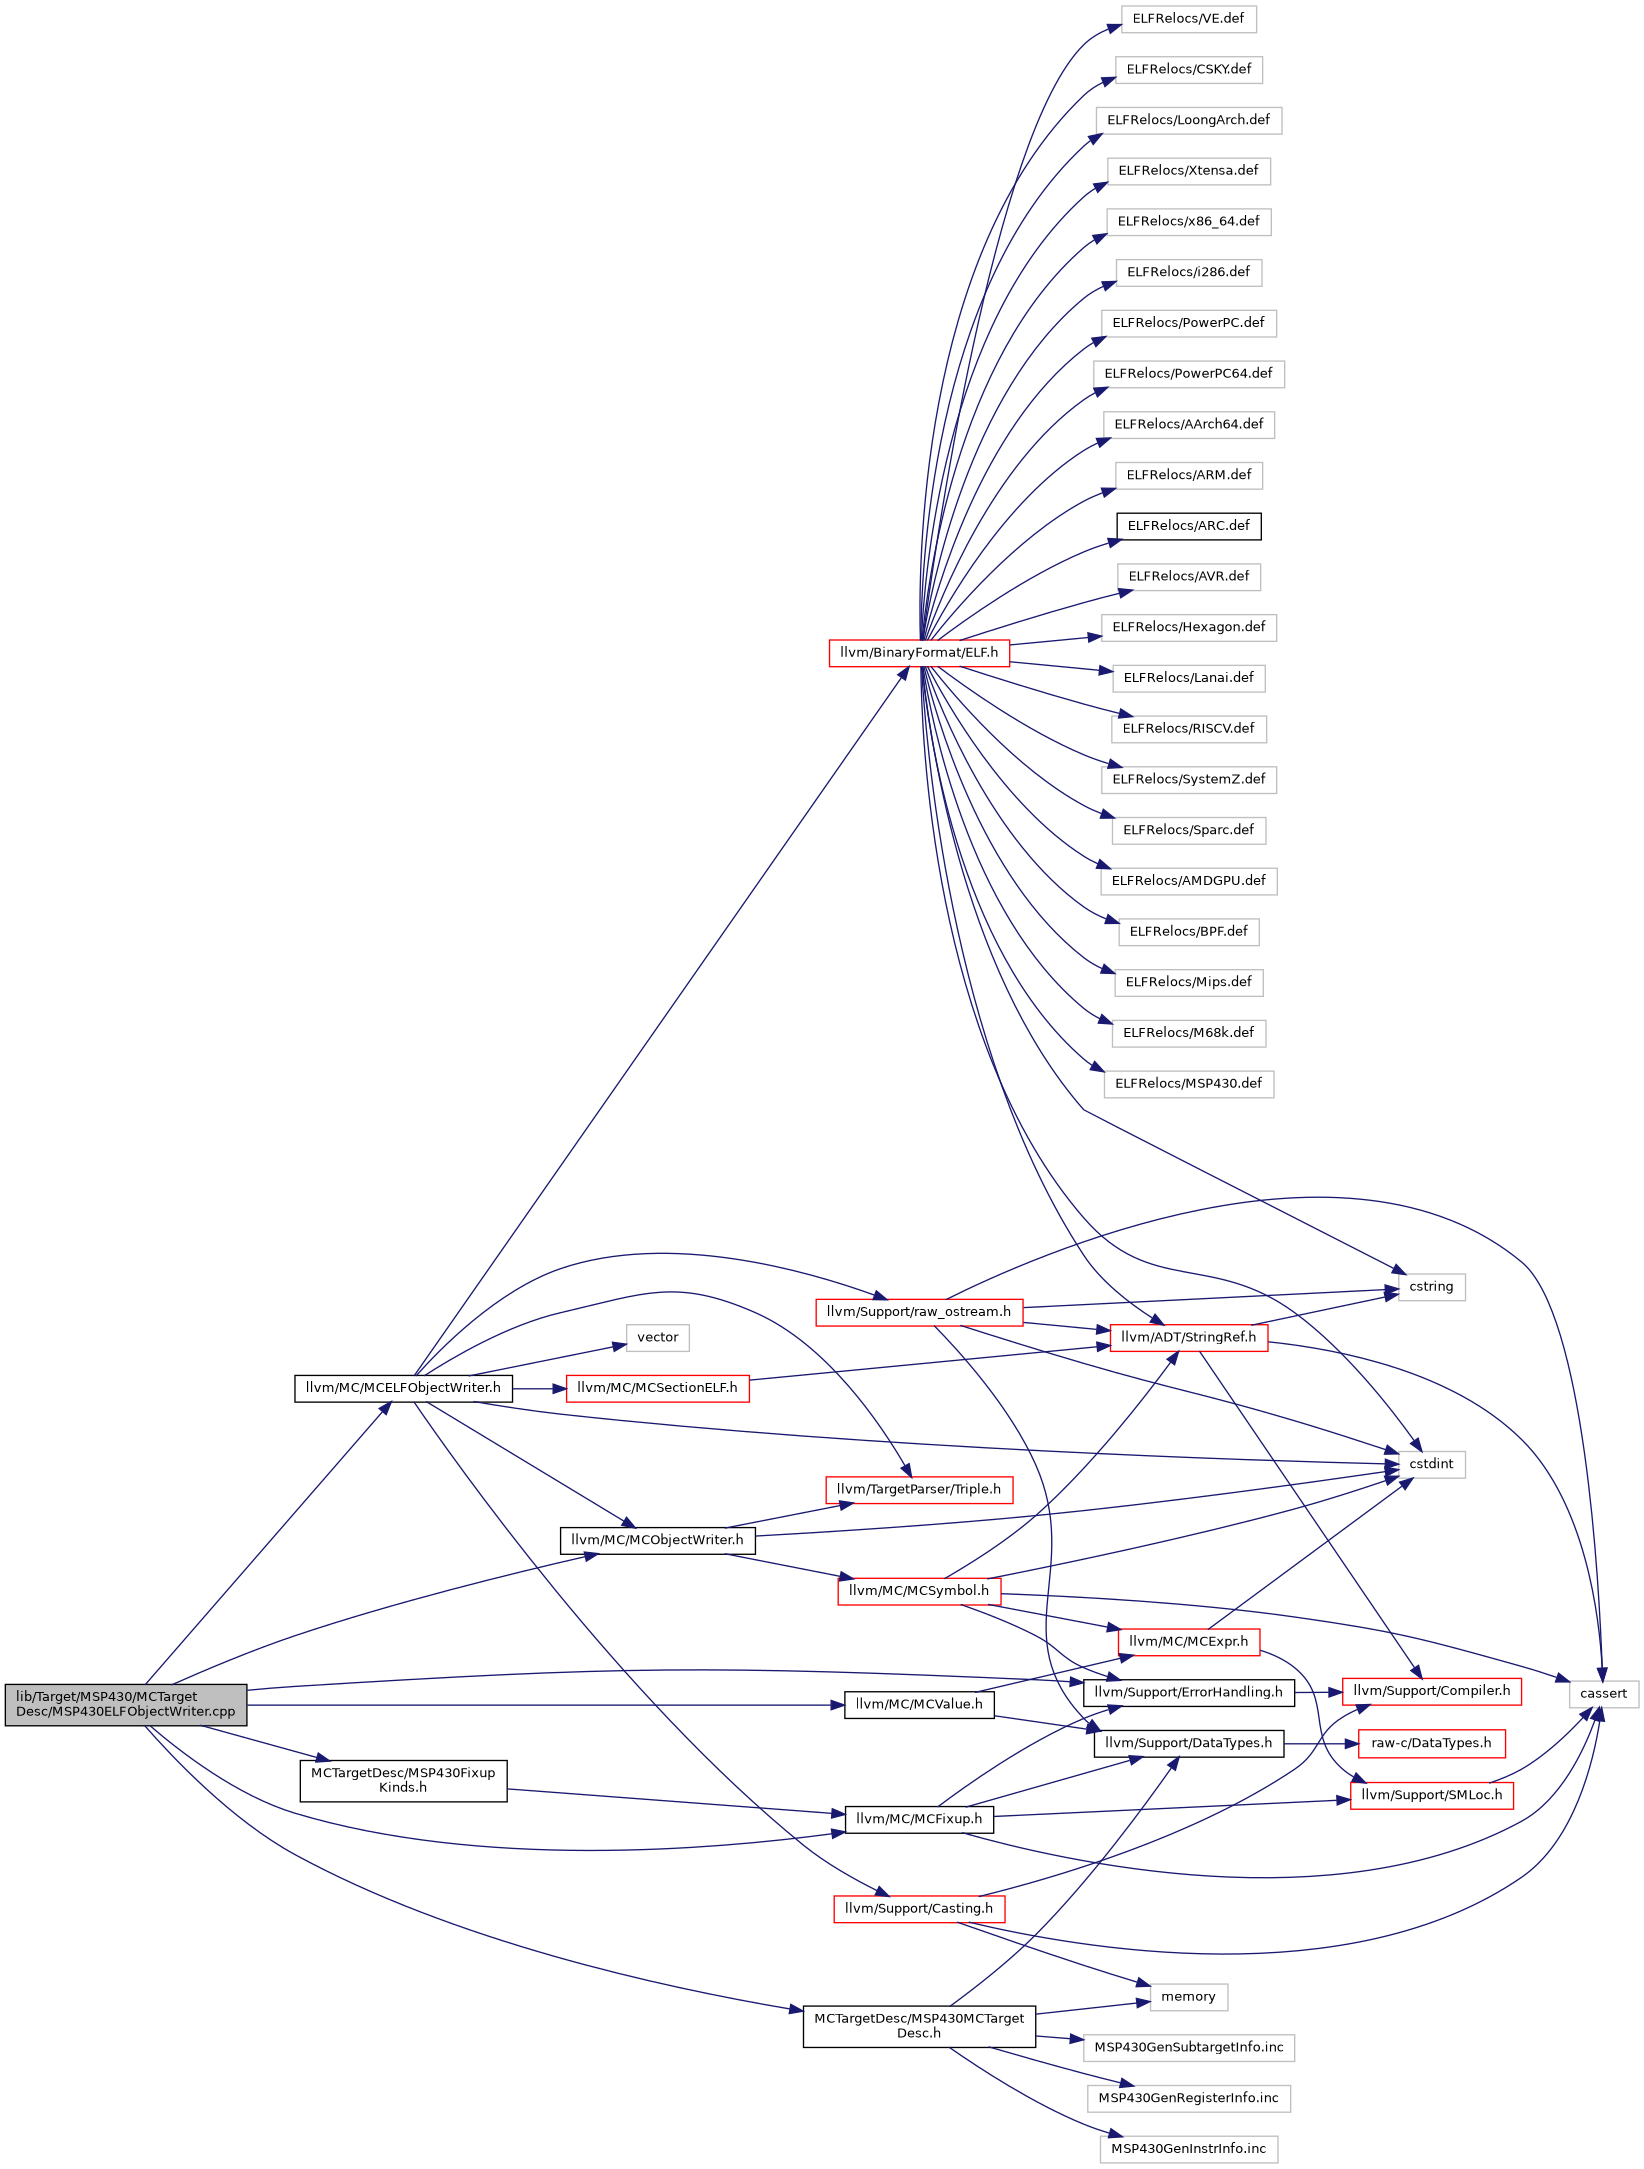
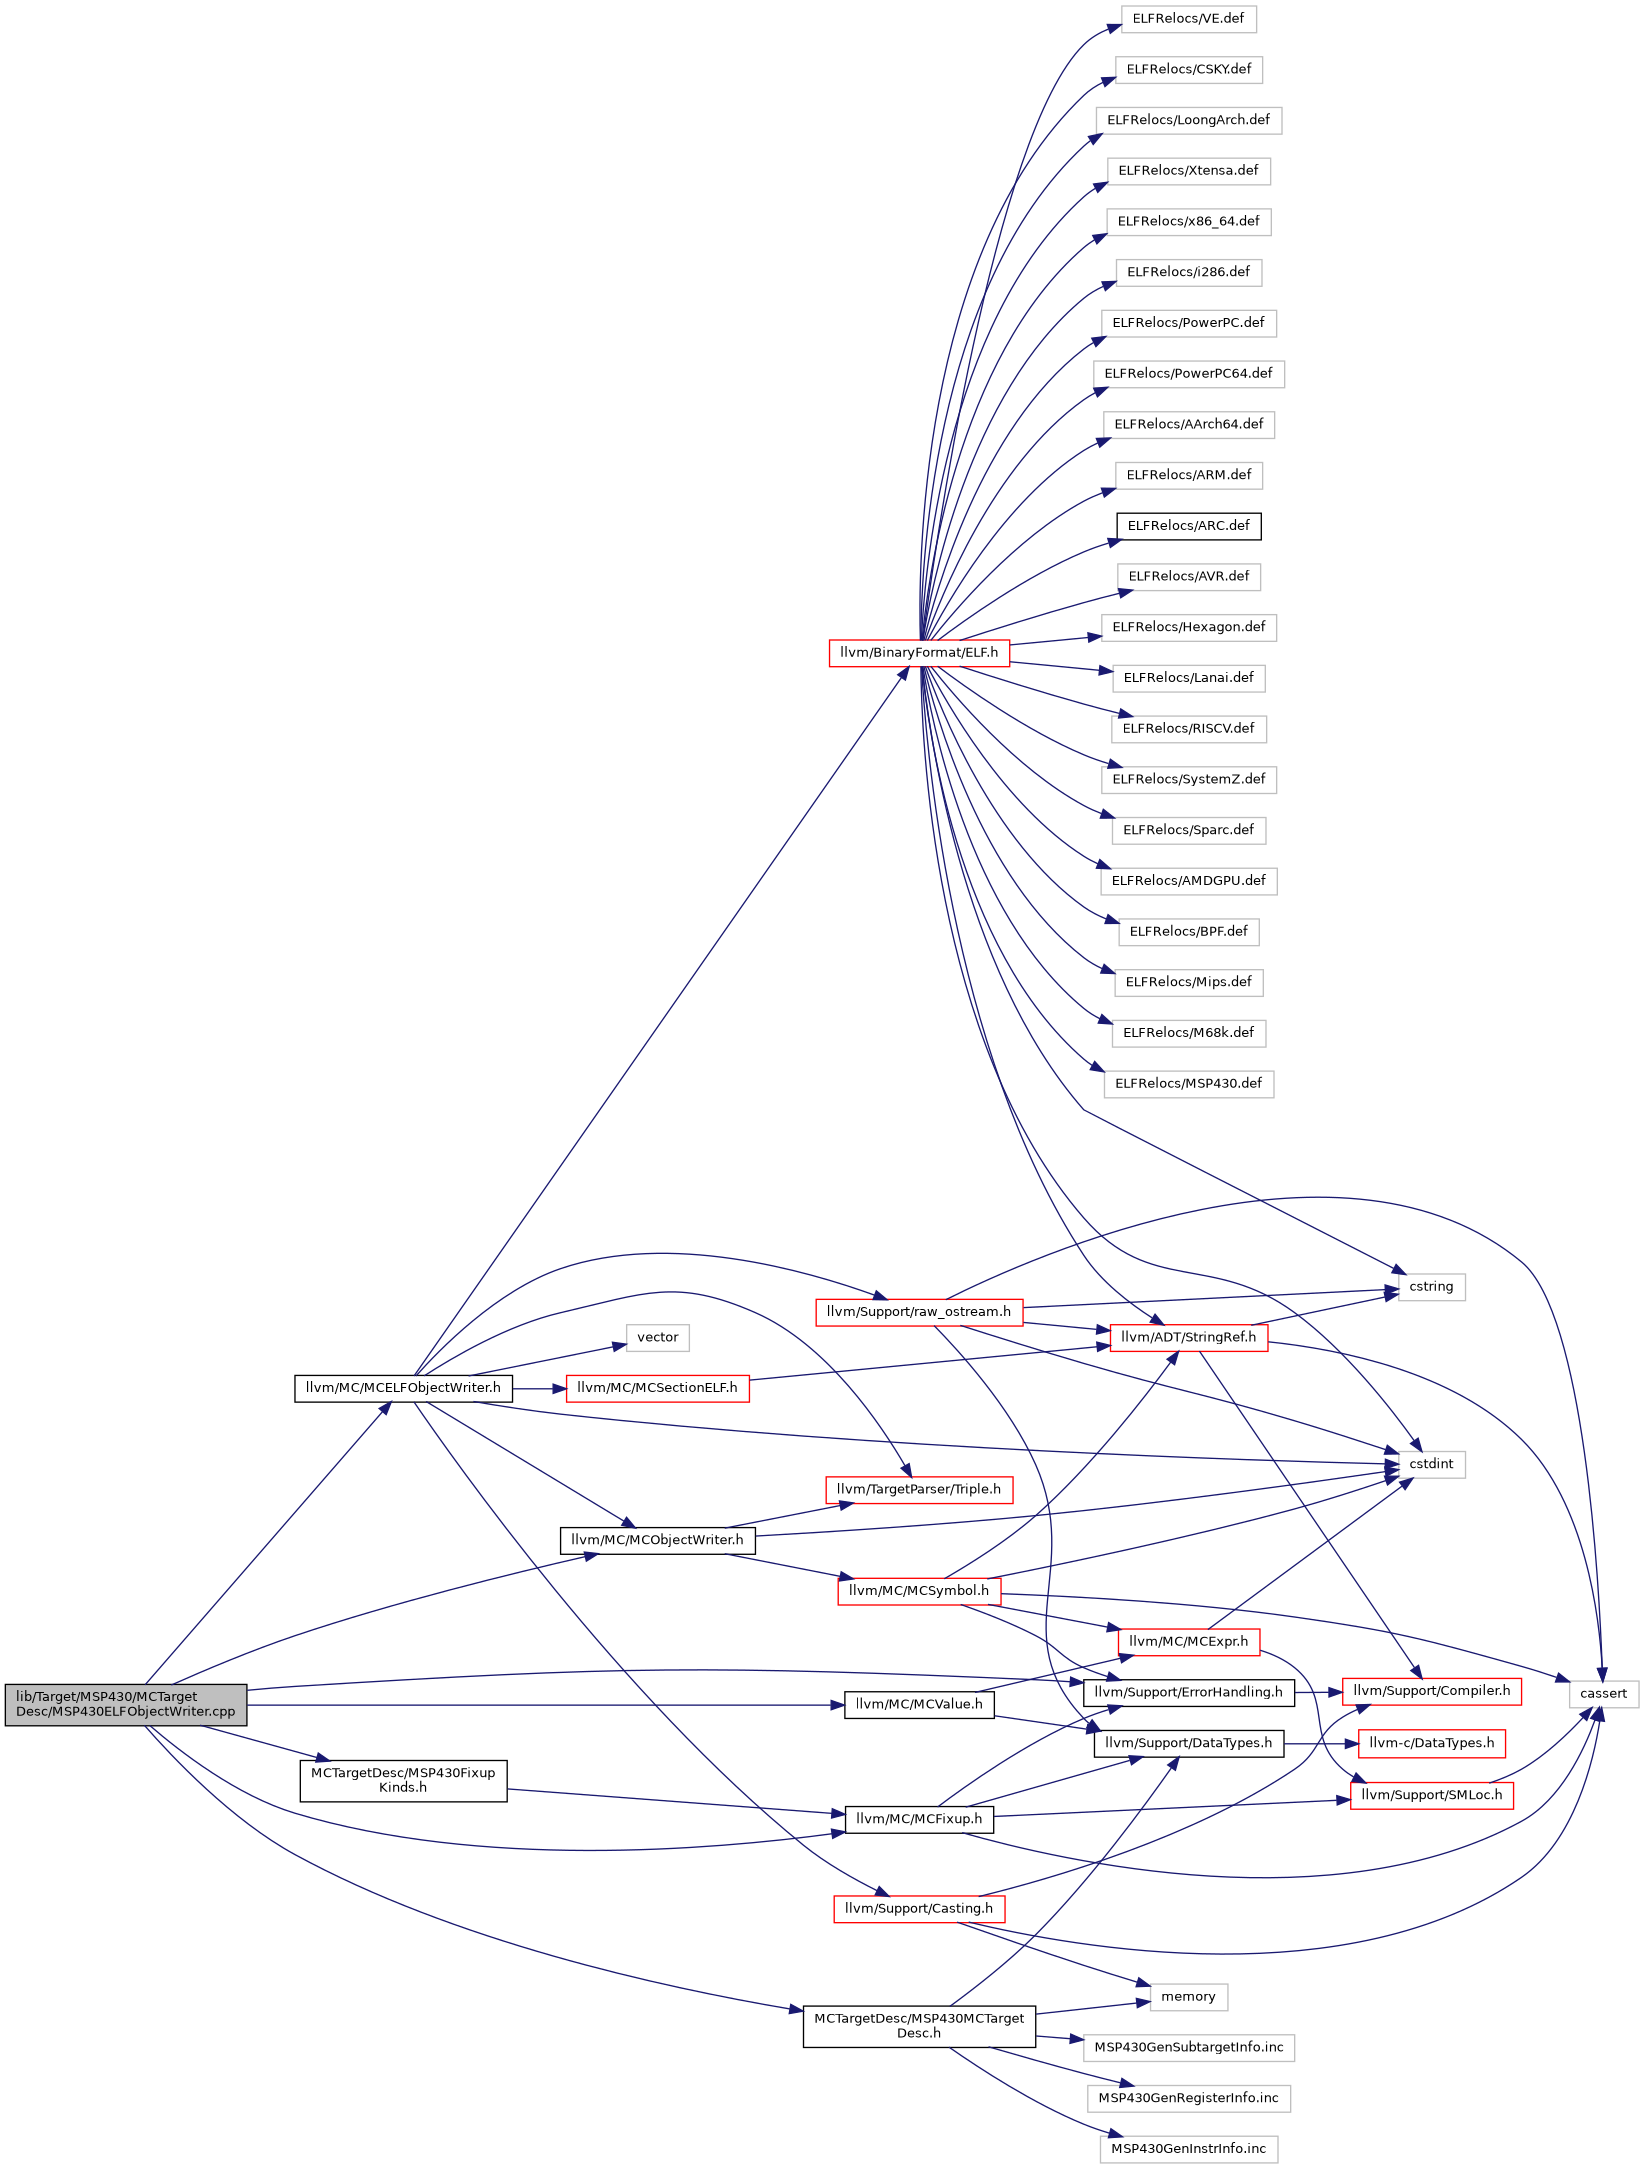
  digraph {
    rankdir=LR
    node [color=grey75 fontname=Helvetica fontsize=10 shape=record]
    edge [color=midnightblue fontname=Helvetica fontsize=10 labelfontname=Helvetica labelfontsize=10 style=solid]
    n1 [color=black fillcolor=grey75 fontcolor=black height=0.2 label="lib/Target/MSP430/MCTarget\lDesc/MSP430ELFObjectWriter.cpp" style=filled width=0.4]
    n2 [color=black height=0.2 label="MCTargetDesc/MSP430Fixup\lKinds.h" width=0.4]
    n3 [color=black height=0.2 label="llvm/MC/MCFixup.h" width=0.4]
    n4 [color=black height=0.2 label="llvm/Support/ErrorHandling.h" width=0.4]
    n5 [color=black height=0.2 label="MCTargetDesc/MSP430MCTarget\lDesc.h" width=0.4]
    n6 [color=black height=0.2 label="llvm/MC/MCELFObjectWriter.h" width=0.4]
    n7 [color=black height=0.2 label="llvm/MC/MCObjectWriter.h" width=0.4]
    n8 [color=black height=0.2 label="llvm/MC/MCValue.h" width=0.4]
    n9 [color=black height=0.2 label="llvm/Support/DataTypes.h" width=0.4]
    n10 [color=red height=0.2 label="llvm/Support/SMLoc.h" width=0.4]
    n11 [height=0.2 label=cassert width=0.4]
    n12 [color=red height=0.2 label="llvm/Support/Compiler.h" width=0.4]
    n13 [height=0.2 label=memory width=0.4]
    n14 [height=0.2 label="MSP430GenRegisterInfo.inc" width=0.4]
    n15 [height=0.2 label="MSP430GenInstrInfo.inc" width=0.4]
    n16 [height=0.2 label="MSP430GenSubtargetInfo.inc" width=0.4]
    n17 [color=red height=0.2 label="llvm/BinaryFormat/ELF.h" width=0.4]
    n18 [height=0.2 label=cstdint width=0.4]
    n19 [color=red height=0.2 label="llvm/TargetParser/Triple.h" width=0.4]
    n20 [color=red height=0.2 label="llvm/MC/MCSectionELF.h" width=0.4]
    n21 [color=red height=0.2 label="llvm/Support/Casting.h" width=0.4]
    n22 [color=red height=0.2 label="llvm/Support/raw_ostream.h" width=0.4]
    n23 [height=0.2 label=vector width=0.4]
    n24 [color=red height=0.2 label="llvm/MC/MCSymbol.h" width=0.4]
    n25 [color=red height=0.2 label="llvm/MC/MCExpr.h" width=0.4]
-   n26 [color=red height=0.2 label="raw-c/DataTypes.h" width=0.4]
+   n26 [color=red height=0.2 label="llvm-c/DataTypes.h" width=0.4]
    n27 [color=red height=0.2 label="llvm/ADT/StringRef.h" width=0.4]
    n28 [height=0.2 label=cstring width=0.4]
    n29 [height=0.2 label="ELFRelocs/x86_64.def" width=0.4]
    n30 [height=0.2 label="ELFRelocs/i286.def" width=0.4]
    n31 [height=0.2 label="ELFRelocs/PowerPC.def" width=0.4]
    n32 [height=0.2 label="ELFRelocs/PowerPC64.def" width=0.4]
    n33 [height=0.2 label="ELFRelocs/AArch64.def" width=0.4]
    n34 [height=0.2 label="ELFRelocs/ARM.def" width=0.4]
    n35 [color=black height=0.2 label="ELFRelocs/ARC.def" width=0.4]
    n36 [height=0.2 label="ELFRelocs/AVR.def" width=0.4]
    n37 [height=0.2 label="ELFRelocs/Mips.def" width=0.4]
    n38 [height=0.2 label="ELFRelocs/Hexagon.def" width=0.4]
    n39 [height=0.2 label="ELFRelocs/Lanai.def" width=0.4]
    n40 [height=0.2 label="ELFRelocs/RISCV.def" width=0.4]
    n41 [height=0.2 label="ELFRelocs/SystemZ.def" width=0.4]
    n42 [height=0.2 label="ELFRelocs/Sparc.def" width=0.4]
    n43 [height=0.2 label="ELFRelocs/AMDGPU.def" width=0.4]
    n44 [height=0.2 label="ELFRelocs/BPF.def" width=0.4]
    n45 [height=0.2 label="ELFRelocs/M68k.def" width=0.4]
    n46 [height=0.2 label="ELFRelocs/MSP430.def" width=0.4]
    n47 [height=0.2 label="ELFRelocs/VE.def" width=0.4]
    n48 [height=0.2 label="ELFRelocs/CSKY.def" width=0.4]
    n49 [height=0.2 label="ELFRelocs/LoongArch.def" width=0.4]
    n50 [height=0.2 label="ELFRelocs/Xtensa.def" width=0.4]
    n1 -> n2
    n1 -> n3
    n1 -> n4
    n1 -> n5
    n1 -> n6
    n1 -> n7
    n1 -> n8
    n2 -> n3
    n3 -> n4
    n3 -> n9
    n3 -> n10
    n3 -> n11
    n4 -> n12
    n5 -> n9
    n5 -> n13
    n5 -> n14
    n5 -> n15
    n5 -> n16
    n6 -> n7
    n6 -> n17
    n6 -> n18
    n6 -> n19
    n6 -> n20
    n6 -> n21
    n6 -> n22
    n6 -> n23
    n7 -> n18
    n7 -> n19
    n7 -> n24
    n8 -> n9
    n8 -> n25
    n9 -> n26
    n10 -> n11
    n17 -> n18
    n17 -> n27
    n17 -> n28
    n17 -> n29
    n17 -> n30
    n17 -> n31
    n17 -> n32
    n17 -> n33
    n17 -> n34
    n17 -> n35
    n17 -> n36
    n17 -> n37
    n17 -> n38
    n17 -> n39
    n17 -> n40
    n17 -> n41
    n17 -> n42
    n17 -> n43
    n17 -> n44
    n17 -> n45
    n17 -> n46
    n17 -> n47
    n17 -> n48
    n17 -> n49
    n17 -> n50
    n20 -> n27
    n21 -> n11
    n21 -> n12
    n21 -> n13
    n22 -> n9
    n22 -> n11
    n22 -> n18
    n22 -> n27
    n22 -> n28
    n24 -> n4
    n24 -> n11
    n24 -> n18
    n24 -> n25
    n24 -> n27
    n25 -> n10
    n25 -> n18
    n27 -> n11
    n27 -> n12
    n27 -> n28
  }
